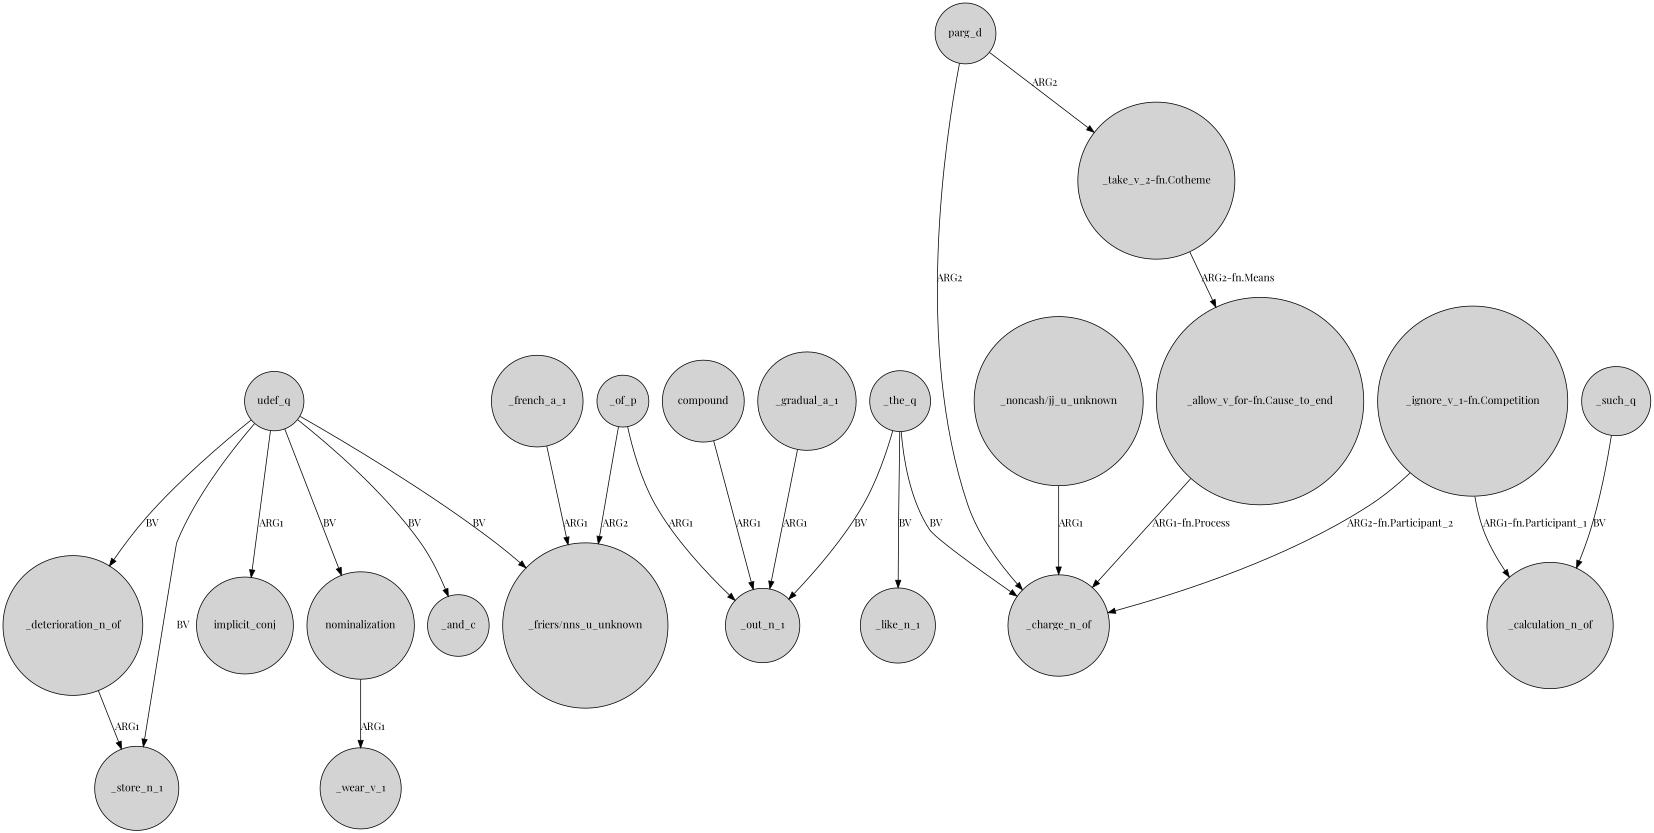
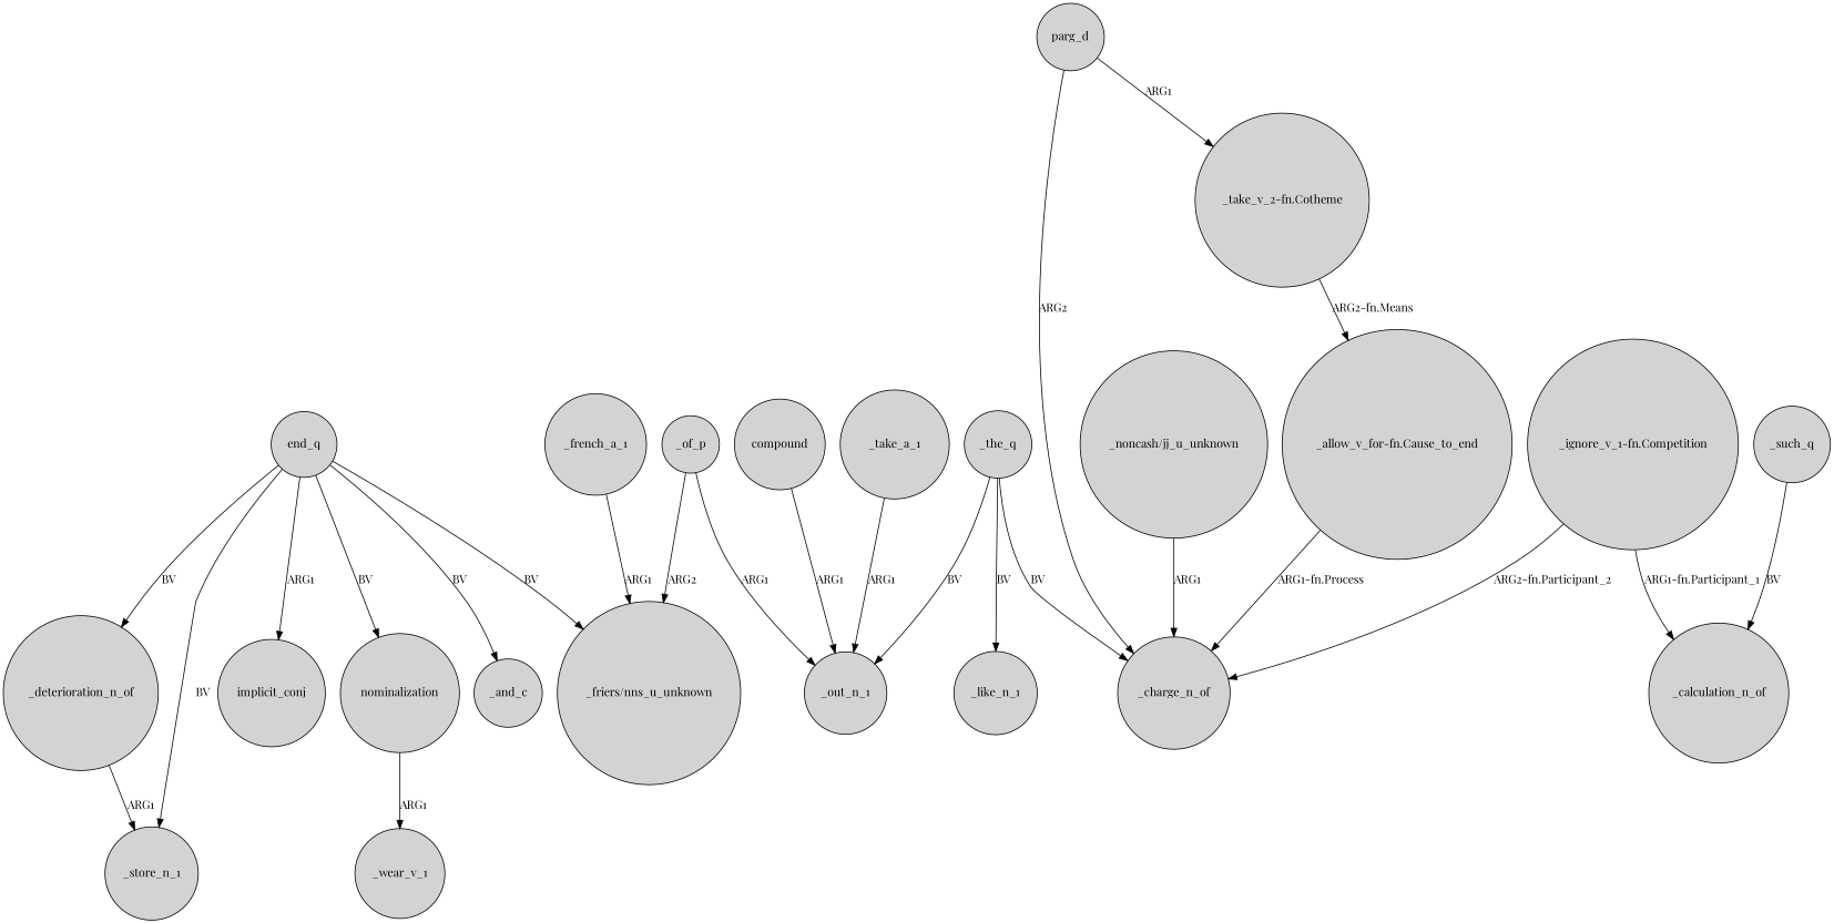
  digraph {
    fontname="Playfair Display"
    node [fontname="Playfair Display" shape=circle style=filled]
    edge [fontname="Playfair Display"]
-   udef_q
+   udef_q [label=end_q]
    _deterioration_n_of
    implicit_conj
    nominalization
    "_friers/nns_u_unknown"
    _and_c
    _store_n_1
    _wear_v_1
    "_allow_v_for-fn.Cause_to_end"
    _charge_n_of
    "_take_v_2-fn.Cotheme"
    _the_q
    _out_n_1
    _like_n_1
    _of_p
    "_noncash/jj_u_unknown"
    compound
    "_ignore_v_1-fn.Competition"
    _calculation_n_of
-   _gradual_a_1
+   _gradual_a_1 [label=_take_a_1]
    parg_d
    _french_a_1
    _such_q
    udef_q -> _deterioration_n_of [label=BV]
    udef_q -> implicit_conj [label=ARG1]
    udef_q -> nominalization [label=BV]
    udef_q -> "_friers/nns_u_unknown" [label=BV]
    udef_q -> _and_c [label=BV]
    udef_q -> _store_n_1 [label=BV]
    _deterioration_n_of -> _store_n_1 [label=ARG1]
    nominalization -> _wear_v_1 [label=ARG1]
    "_allow_v_for-fn.Cause_to_end" -> _charge_n_of [label="ARG1-fn.Process"]
    "_take_v_2-fn.Cotheme" -> "_allow_v_for-fn.Cause_to_end" [label="ARG2-fn.Means"]
    _the_q -> _charge_n_of [label=BV]
    _the_q -> _out_n_1 [label=BV]
    _the_q -> _like_n_1 [label=BV]
    _of_p -> "_friers/nns_u_unknown" [label=ARG2]
    _of_p -> _out_n_1 [label=ARG1]
    "_noncash/jj_u_unknown" -> _charge_n_of [label=ARG1]
    compound -> _out_n_1 [label=ARG1]
    "_ignore_v_1-fn.Competition" -> _charge_n_of [label="ARG2-fn.Participant_2"]
    "_ignore_v_1-fn.Competition" -> _calculation_n_of [label="ARG1-fn.Participant_1"]
    _gradual_a_1 -> _out_n_1 [label=ARG1]
    parg_d -> _charge_n_of [label=ARG2]
-   parg_d -> "_take_v_2-fn.Cotheme" [label=ARG2]
+   parg_d -> "_take_v_2-fn.Cotheme" [label=ARG1]
    _french_a_1 -> "_friers/nns_u_unknown" [label=ARG1]
    _such_q -> _calculation_n_of [label=BV]
  }
